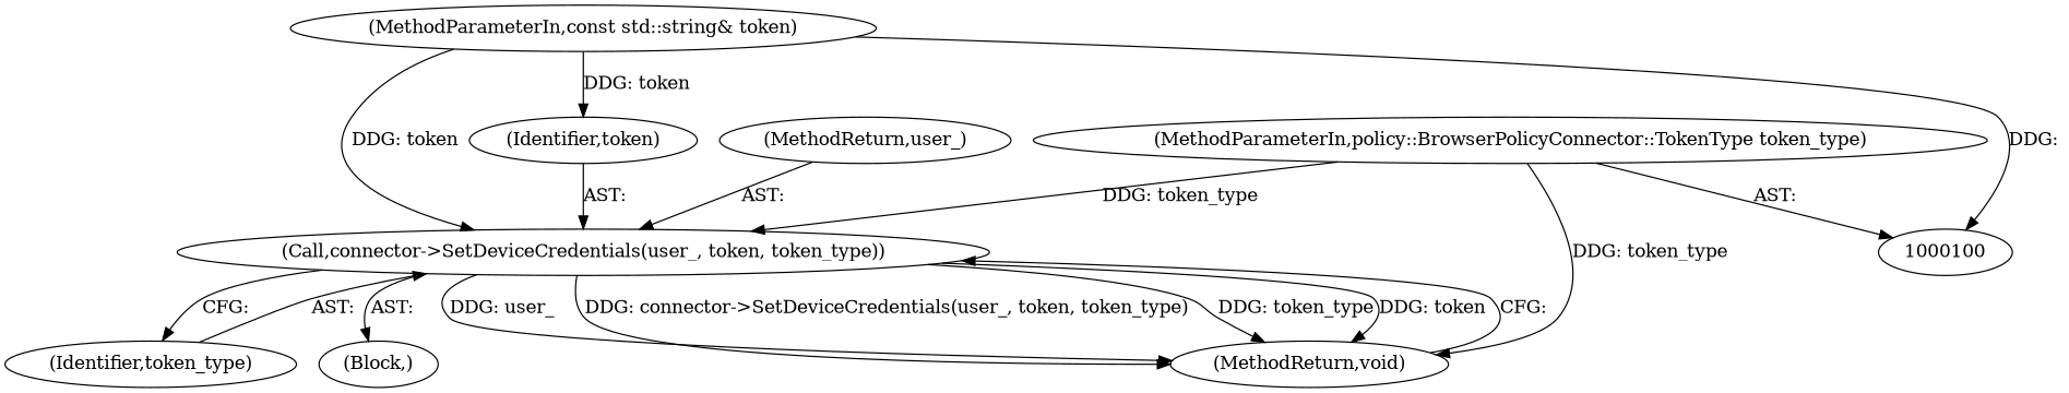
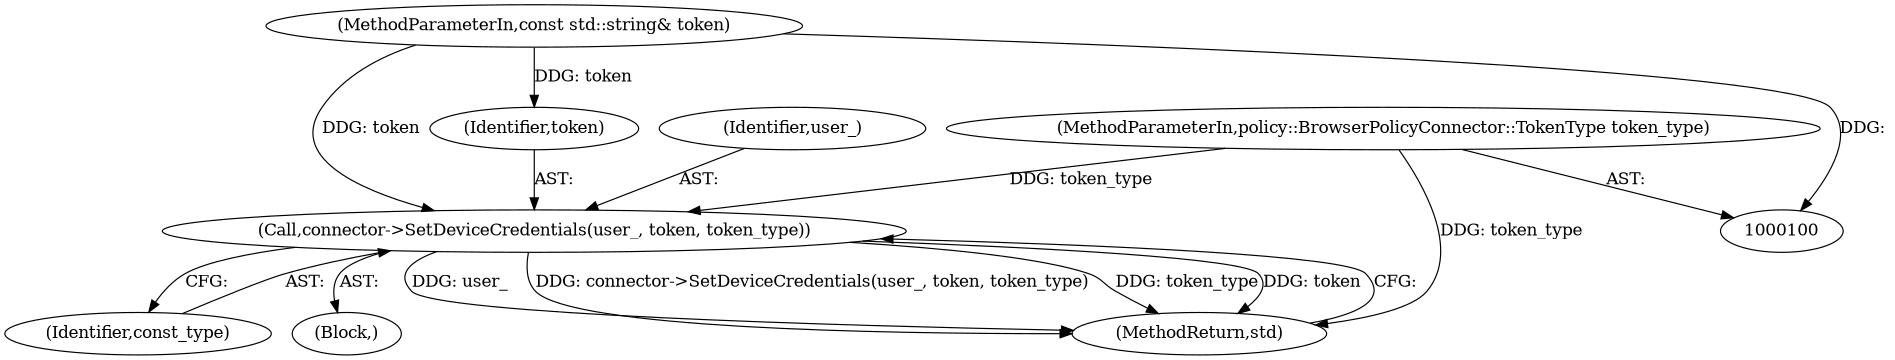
  digraph {
    n1 [label="(Call,connector->SetDeviceCredentials(user_, token, token_type))"]
-   n2 [label="(Identifier,token_type)"]
+   n2 [label="(Identifier,const_type)"]
    n3 [label="(Block,)"]
-   n4 [label="(MethodReturn,void)"]
+   n4 [label="(MethodReturn,std)"]
    n5 [label="(MethodParameterIn,const std::string& token)"]
    1000100
    n7 [label="(Identifier,token)"]
    n8 [label="(MethodParameterIn,policy::BrowserPolicyConnector::TokenType token_type)"]
-   n9 [label="(MethodReturn,user_)"]
+   n9 [label="(Identifier,user_)"]
    n1 -> n2 [label="CFG: "]
    n1 -> n3 [label="AST: "]
    n1 -> n4 [label="DDG: user_"]
    n1 -> n4 [label="DDG: connector->SetDeviceCredentials(user_, token, token_type)"]
    n1 -> n4 [label="DDG: token_type"]
    n1 -> n4 [label="DDG: token"]
    n2 -> n1 [label="AST: "]
    n4 -> n1 [label="CFG: "]
    n5 -> n1 [label="DDG: token"]
    n5 -> 1000100 [label="DDG: "]
    n5 -> n7 [label="DDG: token"]
    n7 -> n1 [label="AST: "]
    n8 -> n1 [label="DDG: token_type"]
    n8 -> n4 [label="DDG: token_type"]
    n8 -> 1000100 [label="AST: "]
    n9 -> n1 [label="AST: "]
  }
